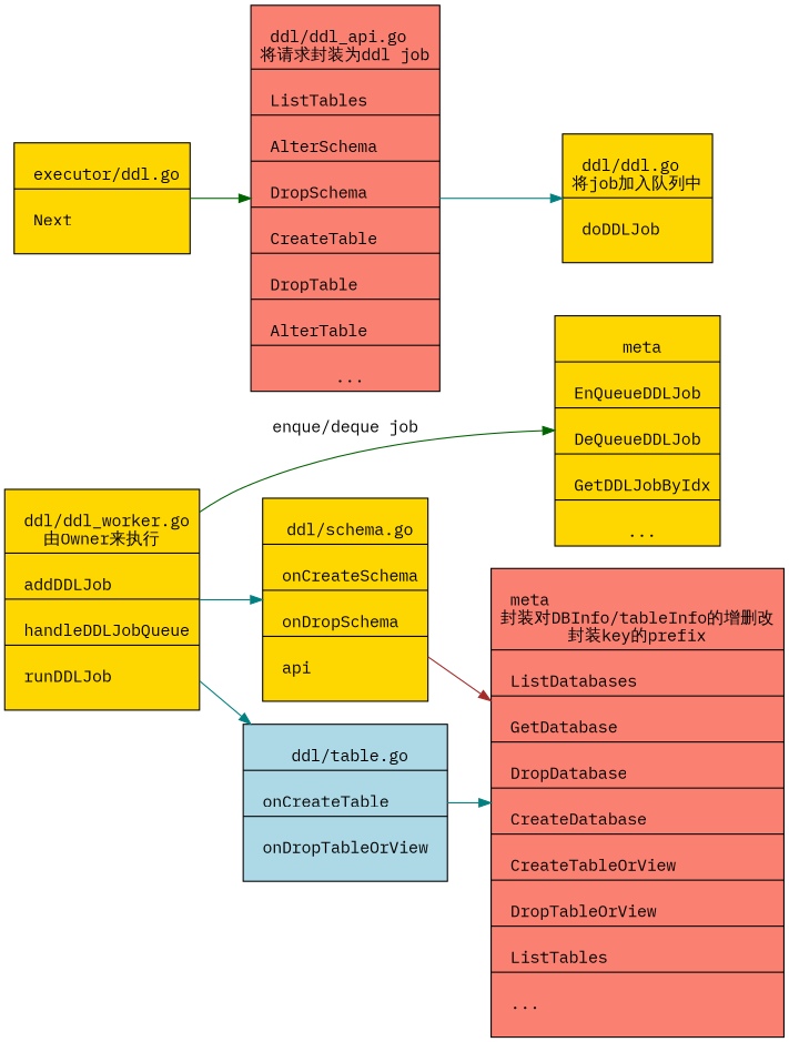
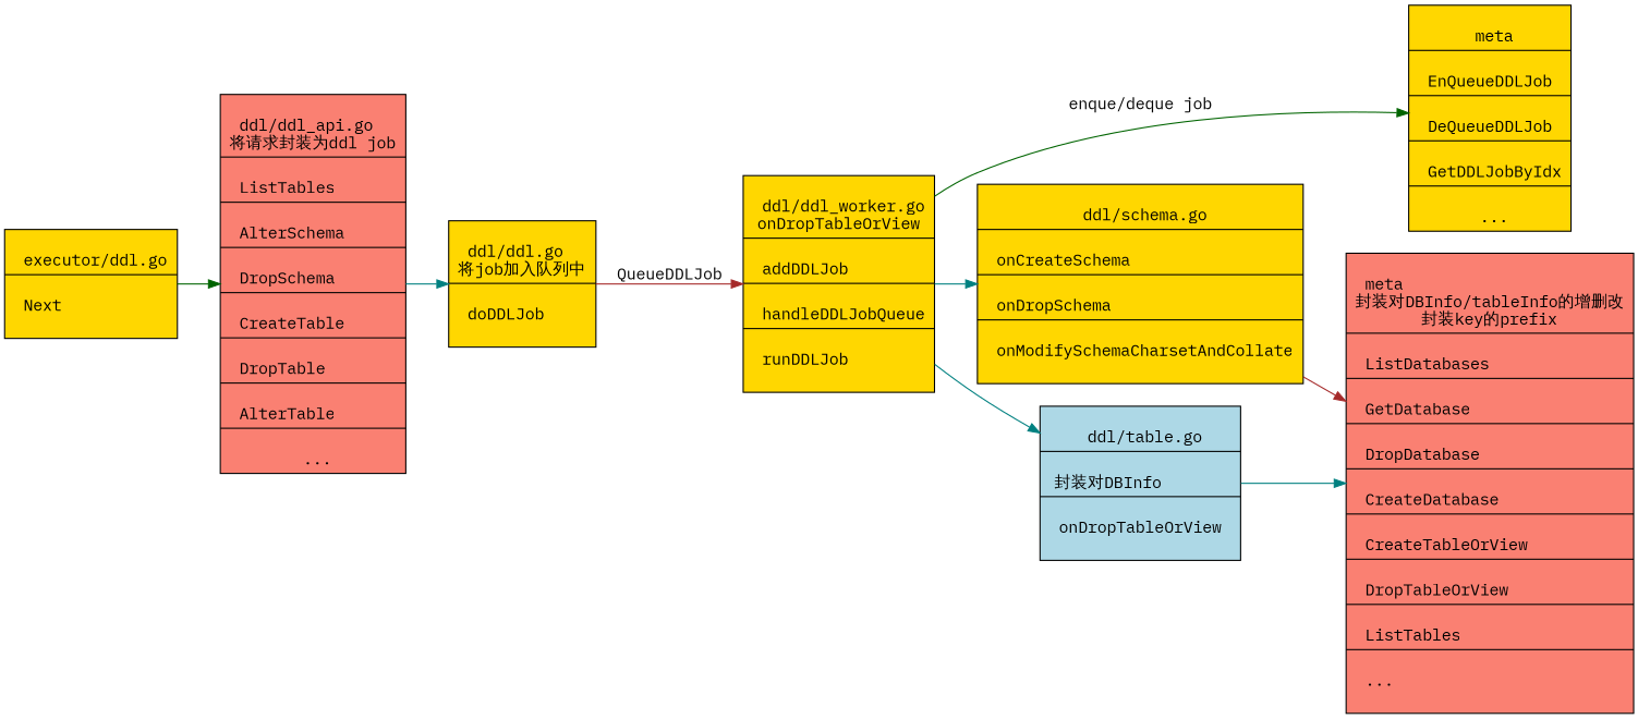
  digraph {
    fontname="IBM Plex Mono"
    newrank=true
    rankdir=LR
    node [fillcolor=gold fontname="IBM Plex Mono" shape=record style=filled]
    edge [color=teal fontname="IBM Plex Mono"]
    n1 [fillcolor=salmon label="{{\n      meta \l封装对DBInfo/tableInfo的增删改\l封装key的prefix|\n      ListDatabases\l|\n      GetDatabase\l|\n      DropDatabase\l|\n      CreateDatabase\l|\n      CreateTableOrView\l|\n      DropTableOrView\l|\n      ListTables\l|\n      ...\l\n    }}"]
    n2 [label="{{\n      meta|\n      EnQueueDDLJob\l|\n      DeQueueDDLJob\l|\n      GetDDLJobByIdx\l|\n      ...\n    }}"]
    n3 [label="{{\n      executor/ddl.go|\n      Next\l\n    }}"]
    n4 [fillcolor=salmon label="{{\n      ddl/ddl_api.go\l将请求封装为ddl job|\n      ListTables\l|\n      AlterSchema\l|\n      DropSchema\l|\n      CreateTable\l|\n      DropTable\l|\n      AlterTable\l|\n      ...\n    }}"]
    n5 [label="{{\n      ddl/ddl.go\l将job加入队列中|\n      doDDLJob\l\n    }}"]
-   n6 [label="{{\n      ddl/ddl_worker.go\l由Owner来执行|\n      addDDLJob\l|\n      handleDDLJobQueue\l|\n      runDDLJob\l\n    }}"]
-   n7 [label="{{\n      ddl/schema.go|\n      onCreateSchema\l|\n      onDropSchema\l|\n      api\l\n    }}"]
-   n8 [fillcolor=lightblue label="{{\n      ddl/table.go|\n      onCreateTable \l|\n      onDropTableOrView \l\n    }}"]
+   n6 [label="{{\n      ddl/ddl_worker.go\lonDropTableOrView|\n      addDDLJob\l|\n      handleDDLJobQueue\l|\n      runDDLJob\l\n    }}"]
+   n7 [label="{{\n      ddl/schema.go|\n      onCreateSchema\l|\n      onDropSchema\l|\n      onModifySchemaCharsetAndCollate\l\n    }}"]
+   n8 [fillcolor=lightblue label="{{\n      ddl/table.go|\n      封装对DBInfo \l|\n      onDropTableOrView \l\n    }}"]
    subgraph sub_1 {
      rank=same
      n1
      n2
    }
    subgraph cluster_2 {
      fontsize=20
      label=meta
      style=rounded
    }
    n3 -> n4 [color=darkgreen]
    n4 -> n5
+   n5 -> n6 [color=brown label=QueueDDLJob]
    n6 -> n2 [color=darkgreen label="enque/deque job"]
    n6 -> n7
    n6 -> n8
    n7 -> n1 [color=brown]
    n8 -> n1
  }
